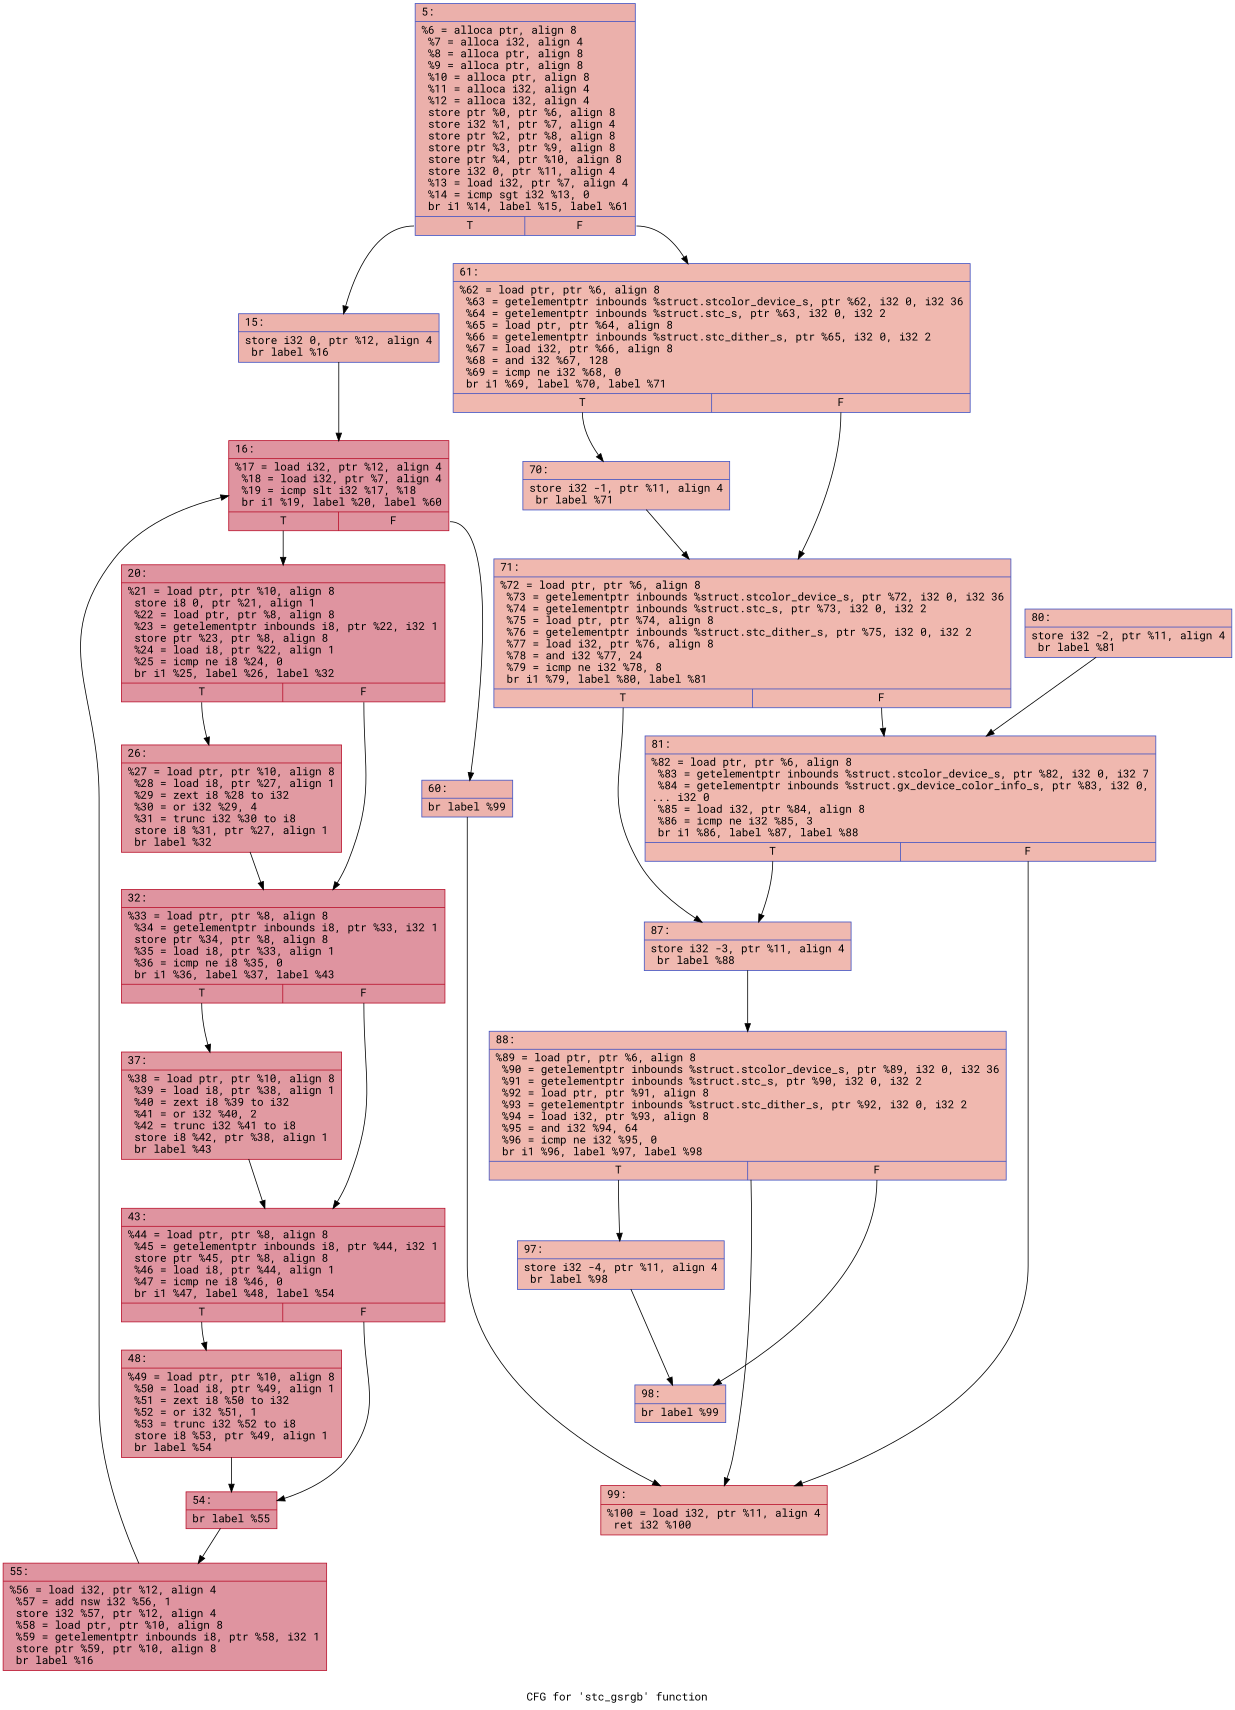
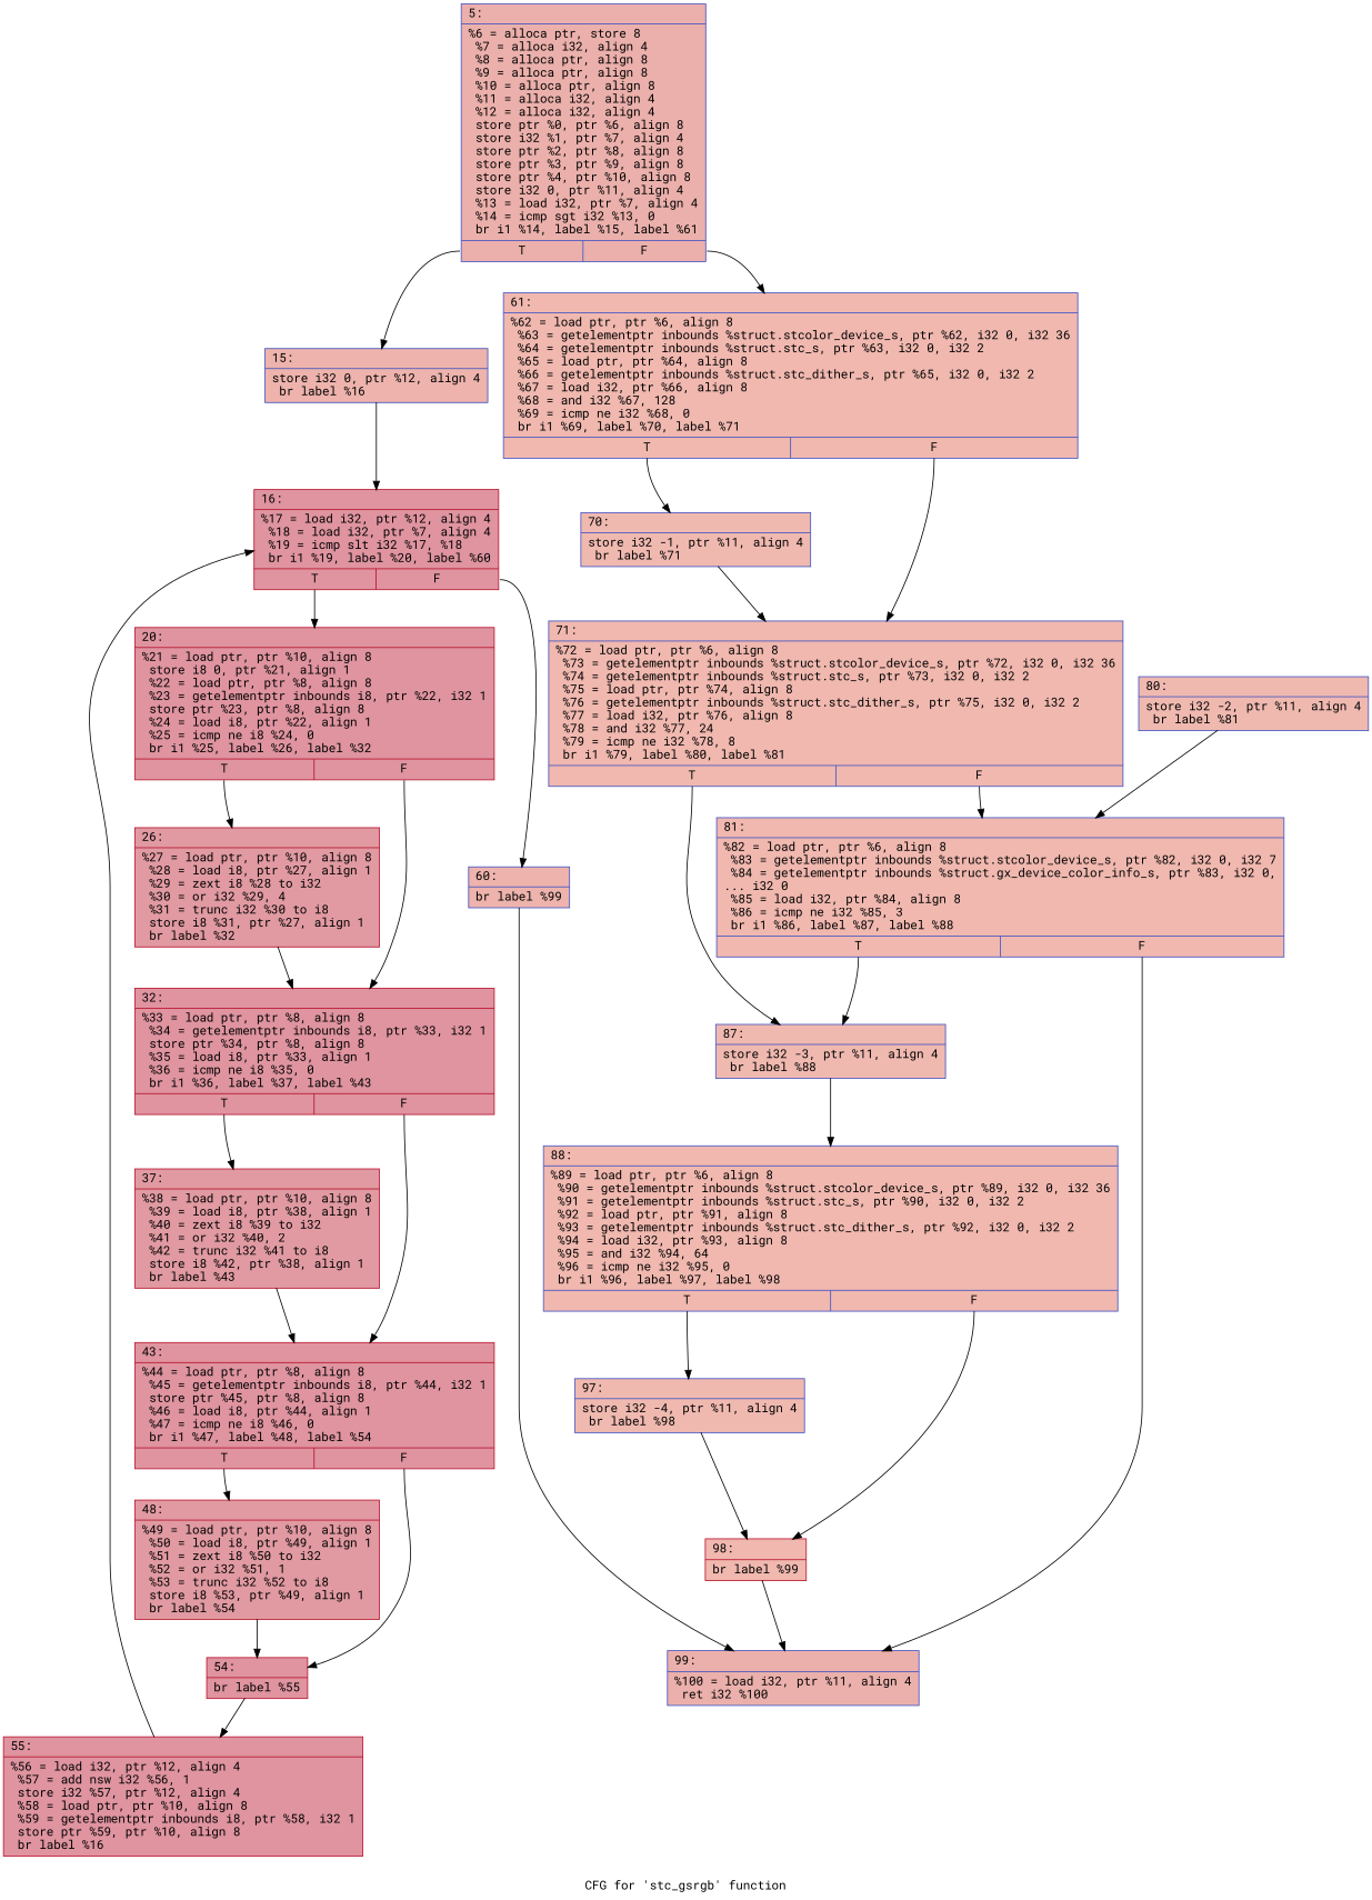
  digraph {
    fontname="Roboto Mono"
    label="CFG for 'stc_gsrgb' function"
    node [color="#3d50c3ff" fillcolor="#b70d2870" fontname="Roboto Mono" shape=record style=filled]
    edge [fontname="Roboto Mono"]
-   n1 [fillcolor="#d24b4070" label="{5:\l|  %6 = alloca ptr, align 8\l  %7 = alloca i32, align 4\l  %8 = alloca ptr, align 8\l  %9 = alloca ptr, align 8\l  %10 = alloca ptr, align 8\l  %11 = alloca i32, align 4\l  %12 = alloca i32, align 4\l  store ptr %0, ptr %6, align 8\l  store i32 %1, ptr %7, align 4\l  store ptr %2, ptr %8, align 8\l  store ptr %3, ptr %9, align 8\l  store ptr %4, ptr %10, align 8\l  store i32 0, ptr %11, align 4\l  %13 = load i32, ptr %7, align 4\l  %14 = icmp sgt i32 %13, 0\l  br i1 %14, label %15, label %61\l|{<s0>T|<s1>F}}"]
+   n1 [fillcolor="#d24b4070" label="{5:\l|  %6 = alloca ptr, store 8\l  %7 = alloca i32, align 4\l  %8 = alloca ptr, align 8\l  %9 = alloca ptr, align 8\l  %10 = alloca ptr, align 8\l  %11 = alloca i32, align 4\l  %12 = alloca i32, align 4\l  store ptr %0, ptr %6, align 8\l  store i32 %1, ptr %7, align 4\l  store ptr %2, ptr %8, align 8\l  store ptr %3, ptr %9, align 8\l  store ptr %4, ptr %10, align 8\l  store i32 0, ptr %11, align 4\l  %13 = load i32, ptr %7, align 4\l  %14 = icmp sgt i32 %13, 0\l  br i1 %14, label %15, label %61\l|{<s0>T|<s1>F}}"]
    n2 [fillcolor="#d6524470" label="{15:\l|  store i32 0, ptr %12, align 4\l  br label %16\l}"]
    n3 [fillcolor="#dc5d4a70" label="{61:\l|  %62 = load ptr, ptr %6, align 8\l  %63 = getelementptr inbounds %struct.stcolor_device_s, ptr %62, i32 0, i32 36\l  %64 = getelementptr inbounds %struct.stc_s, ptr %63, i32 0, i32 2\l  %65 = load ptr, ptr %64, align 8\l  %66 = getelementptr inbounds %struct.stc_dither_s, ptr %65, i32 0, i32 2\l  %67 = load i32, ptr %66, align 8\l  %68 = and i32 %67, 128\l  %69 = icmp ne i32 %68, 0\l  br i1 %69, label %70, label %71\l|{<s0>T|<s1>F}}"]
    n4 [color="#b70d28ff" label="{16:\l|  %17 = load i32, ptr %12, align 4\l  %18 = load i32, ptr %7, align 4\l  %19 = icmp slt i32 %17, %18\l  br i1 %19, label %20, label %60\l|{<s0>T|<s1>F}}"]
    n5 [fillcolor="#de614d70" label="{70:\l|  store i32 -1, ptr %11, align 4\l  br label %71\l}"]
    n6 [fillcolor="#dc5d4a70" label="{71:\l|  %72 = load ptr, ptr %6, align 8\l  %73 = getelementptr inbounds %struct.stcolor_device_s, ptr %72, i32 0, i32 36\l  %74 = getelementptr inbounds %struct.stc_s, ptr %73, i32 0, i32 2\l  %75 = load ptr, ptr %74, align 8\l  %76 = getelementptr inbounds %struct.stc_dither_s, ptr %75, i32 0, i32 2\l  %77 = load i32, ptr %76, align 8\l  %78 = and i32 %77, 24\l  %79 = icmp ne i32 %78, 8\l  br i1 %79, label %80, label %81\l|{<s0>T|<s1>F}}"]
    n7 [color="#b70d28ff" label="{20:\l|  %21 = load ptr, ptr %10, align 8\l  store i8 0, ptr %21, align 1\l  %22 = load ptr, ptr %8, align 8\l  %23 = getelementptr inbounds i8, ptr %22, i32 1\l  store ptr %23, ptr %8, align 8\l  %24 = load i8, ptr %22, align 1\l  %25 = icmp ne i8 %24, 0\l  br i1 %25, label %26, label %32\l|{<s0>T|<s1>F}}"]
    n8 [fillcolor="#d6524470" label="{60:\l|  br label %99\l}"]
    n9 [fillcolor="#dc5d4a70" label="{81:\l|  %82 = load ptr, ptr %6, align 8\l  %83 = getelementptr inbounds %struct.stcolor_device_s, ptr %82, i32 0, i32 7\l  %84 = getelementptr inbounds %struct.gx_device_color_info_s, ptr %83, i32 0,\l... i32 0\l  %85 = load i32, ptr %84, align 8\l  %86 = icmp ne i32 %85, 3\l  br i1 %86, label %87, label %88\l|{<s0>T|<s1>F}}"]
    n10 [fillcolor="#de614d70" label="{87:\l|  store i32 -3, ptr %11, align 4\l  br label %88\l}"]
    n11 [color="#b70d28ff" fillcolor="#bb1b2c70" label="{26:\l|  %27 = load ptr, ptr %10, align 8\l  %28 = load i8, ptr %27, align 1\l  %29 = zext i8 %28 to i32\l  %30 = or i32 %29, 4\l  %31 = trunc i32 %30 to i8\l  store i8 %31, ptr %27, align 1\l  br label %32\l}"]
    n12 [color="#b70d28ff" label="{32:\l|  %33 = load ptr, ptr %8, align 8\l  %34 = getelementptr inbounds i8, ptr %33, i32 1\l  store ptr %34, ptr %8, align 8\l  %35 = load i8, ptr %33, align 1\l  %36 = icmp ne i8 %35, 0\l  br i1 %36, label %37, label %43\l|{<s0>T|<s1>F}}"]
-   n13 [color="#b70d28ff" fillcolor="#d24b4070" label="{99:\l|  %100 = load i32, ptr %11, align 4\l  ret i32 %100\l}"]
+   n13 [fillcolor="#d24b4070" label="{99:\l|  %100 = load i32, ptr %11, align 4\l  ret i32 %100\l}"]
    n14 [color="#b70d28ff" fillcolor="#bb1b2c70" label="{37:\l|  %38 = load ptr, ptr %10, align 8\l  %39 = load i8, ptr %38, align 1\l  %40 = zext i8 %39 to i32\l  %41 = or i32 %40, 2\l  %42 = trunc i32 %41 to i8\l  store i8 %42, ptr %38, align 1\l  br label %43\l}"]
    n15 [color="#b70d28ff" label="{43:\l|  %44 = load ptr, ptr %8, align 8\l  %45 = getelementptr inbounds i8, ptr %44, i32 1\l  store ptr %45, ptr %8, align 8\l  %46 = load i8, ptr %44, align 1\l  %47 = icmp ne i8 %46, 0\l  br i1 %47, label %48, label %54\l|{<s0>T|<s1>F}}"]
    n16 [color="#b70d28ff" fillcolor="#bb1b2c70" label="{48:\l|  %49 = load ptr, ptr %10, align 8\l  %50 = load i8, ptr %49, align 1\l  %51 = zext i8 %50 to i32\l  %52 = or i32 %51, 1\l  %53 = trunc i32 %52 to i8\l  store i8 %53, ptr %49, align 1\l  br label %54\l}"]
    n17 [color="#b70d28ff" label="{54:\l|  br label %55\l}"]
    n18 [color="#b70d28ff" label="{55:\l|  %56 = load i32, ptr %12, align 4\l  %57 = add nsw i32 %56, 1\l  store i32 %57, ptr %12, align 4\l  %58 = load ptr, ptr %10, align 8\l  %59 = getelementptr inbounds i8, ptr %58, i32 1\l  store ptr %59, ptr %10, align 8\l  br label %16\l}"]
    n19 [fillcolor="#de614d70" label="{80:\l|  store i32 -2, ptr %11, align 4\l  br label %81\l}"]
    n20 [fillcolor="#dc5d4a70" label="{88:\l|  %89 = load ptr, ptr %6, align 8\l  %90 = getelementptr inbounds %struct.stcolor_device_s, ptr %89, i32 0, i32 36\l  %91 = getelementptr inbounds %struct.stc_s, ptr %90, i32 0, i32 2\l  %92 = load ptr, ptr %91, align 8\l  %93 = getelementptr inbounds %struct.stc_dither_s, ptr %92, i32 0, i32 2\l  %94 = load i32, ptr %93, align 8\l  %95 = and i32 %94, 64\l  %96 = icmp ne i32 %95, 0\l  br i1 %96, label %97, label %98\l|{<s0>T|<s1>F}}"]
    n21 [fillcolor="#de614d70" label="{97:\l|  store i32 -4, ptr %11, align 4\l  br label %98\l}"]
-   n22 [fillcolor="#dc5d4a70" label="{98:\l|  br label %99\l}"]
+   n22 [color="#b70d28ff" fillcolor="#dc5d4a70" label="{98:\l|  br label %99\l}"]
    n1 -> n2 [tailport=s0]
    n1 -> n3 [tailport=s1]
    n2 -> n4
    n3 -> n5 [tailport=s0]
    n3 -> n6 [tailport=s1]
    n4 -> n7 [tailport=s0]
    n4 -> n8 [tailport=s1]
    n5 -> n6
    n6 -> n9 [tailport=s1]
    n6 -> n10 [tailport=s0]
    n7 -> n11 [tailport=s0]
    n7 -> n12 [tailport=s1]
    n8 -> n13
    n9 -> n10 [tailport=s0]
    n9 -> n13 [tailport=s1]
    n10 -> n20
    n11 -> n12
    n12 -> n14 [tailport=s0]
    n12 -> n15 [tailport=s1]
    n14 -> n15
    n15 -> n16 [tailport=s0]
    n15 -> n17 [tailport=s1]
    n16 -> n17
    n17 -> n18
    n18 -> n4
    n19 -> n9
    n20 -> n21 [tailport=s0]
    n20 -> n22 [tailport=s1]
    n21 -> n22
-   n20 -> n13
+   n22 -> n13
  }
